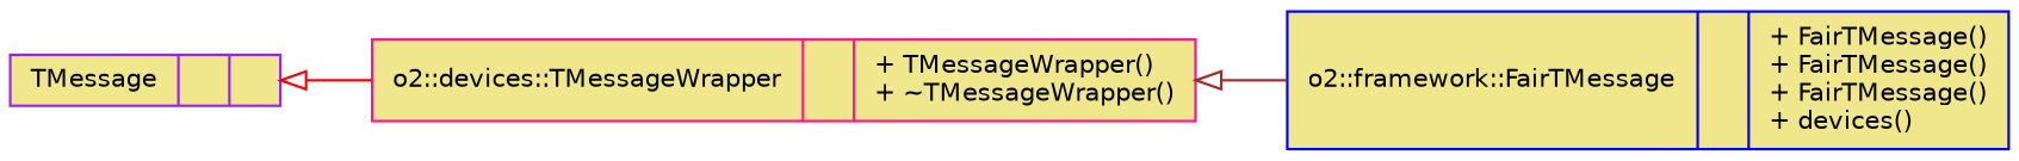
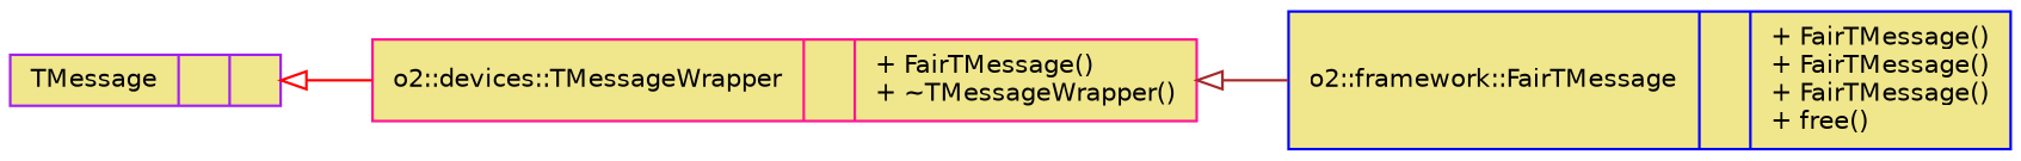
  digraph {
    rankdir=LR
    node [fillcolor=khaki fontname=Helvetica fontsize=10 shape=record style=filled]
    edge [arrowtail=onormal dir=back fontname=Helvetica fontsize=10 labelfontname=Helvetica labelfontsize=10 style=solid]
    n1 [color=purple fontcolor=black height=0.2 label="{TMessage\n||}" width=0.4]
-   n2 [color=deeppink height=0.2 label="{o2::devices::TMessageWrapper\n||+ TMessageWrapper()\l+ ~TMessageWrapper()\l}" width=0.4]
-   n3 [color=blue height=0.2 label="{o2::framework::FairTMessage\n||+ FairTMessage()\l+ FairTMessage()\l+ FairTMessage()\l+ devices()\l}" width=0.4]
+   n2 [color=deeppink height=0.2 label="{o2::devices::TMessageWrapper\n||+ FairTMessage()\l+ ~TMessageWrapper()\l}" width=0.4]
+   n3 [color=blue height=0.2 label="{o2::framework::FairTMessage\n||+ FairTMessage()\l+ FairTMessage()\l+ FairTMessage()\l+ free()\l}" width=0.4]
    n1 -> n2 [color=red]
    n2 -> n3 [color=brown]
  }
